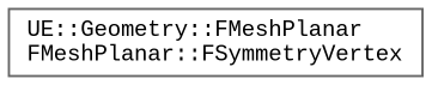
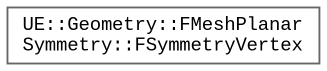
  digraph {
    rankdir=LR
    fontname="Liberation Mono"
-   n1 [color=grey40 fillcolor=white fontname="Liberation Mono" fontsize=10 height=0.2 label="UE::Geometry::FMeshPlanar\lFMeshPlanar::FSymmetryVertex" shape=box style=filled width=0.4]
+   n1 [color=grey40 fillcolor=white fontname="Liberation Mono" fontsize=10 height=0.2 label="UE::Geometry::FMeshPlanar\lSymmetry::FSymmetryVertex" shape=box style=filled width=0.4]
  }
